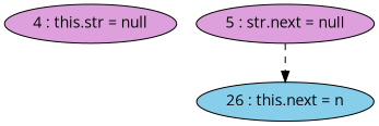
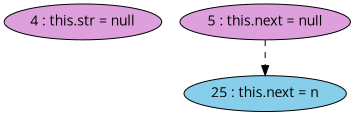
  digraph {
    fontname="Open Sans"
    node [style=filled fillcolor=plum fontname="Open Sans"]
    "4 : this.str = null"
-   "5 : this.next = null" [label="5 : str.next = null"]
-   "25 : this.next = n" [fillcolor=skyblue label="26 : this.next = n"]
+   "5 : this.next = null"
+   "25 : this.next = n" [fillcolor=skyblue]
    "5 : this.next = null" -> "25 : this.next = n" [style=dashed fontname="Open Sans"]
  }
